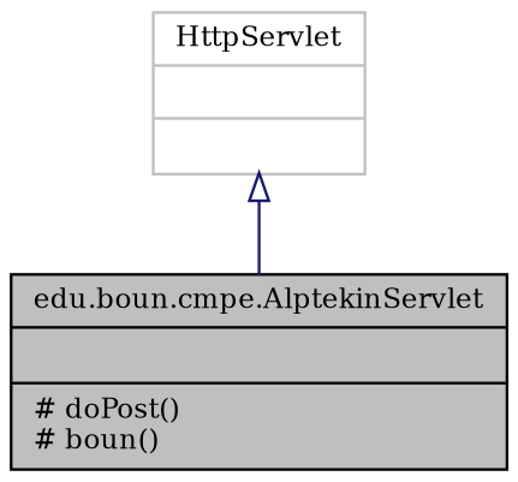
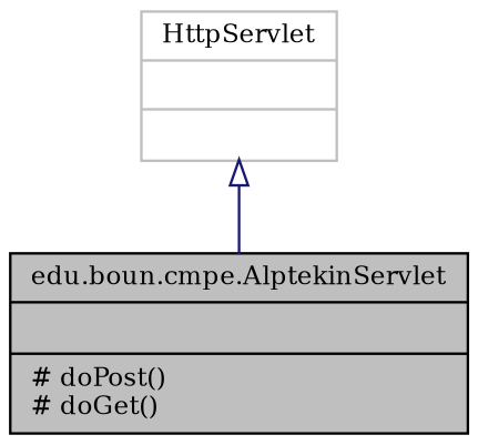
  digraph {
    fontname="DejaVu Serif"
    node [fontname="DejaVu Serif" fontsize=10 shape=record]
-   n1 [color=black fillcolor=grey75 fontcolor=black height=0.2 label="{edu.boun.cmpe.AlptekinServlet\n||# doPost()\l# boun()\l}" style=filled width=0.4]
+   n1 [color=black fillcolor=grey75 fontcolor=black height=0.2 label="{edu.boun.cmpe.AlptekinServlet\n||# doPost()\l# doGet()\l}" style=filled width=0.4]
    n2 [color=grey75 height=0.2 label="{HttpServlet\n||}" width=0.4]
    n2 -> n1 [arrowtail=onormal color=midnightblue dir=back fontname="DejaVu Serif" fontsize=10 labelfontname=FreeSans labelfontsize=10 style=solid]
  }
